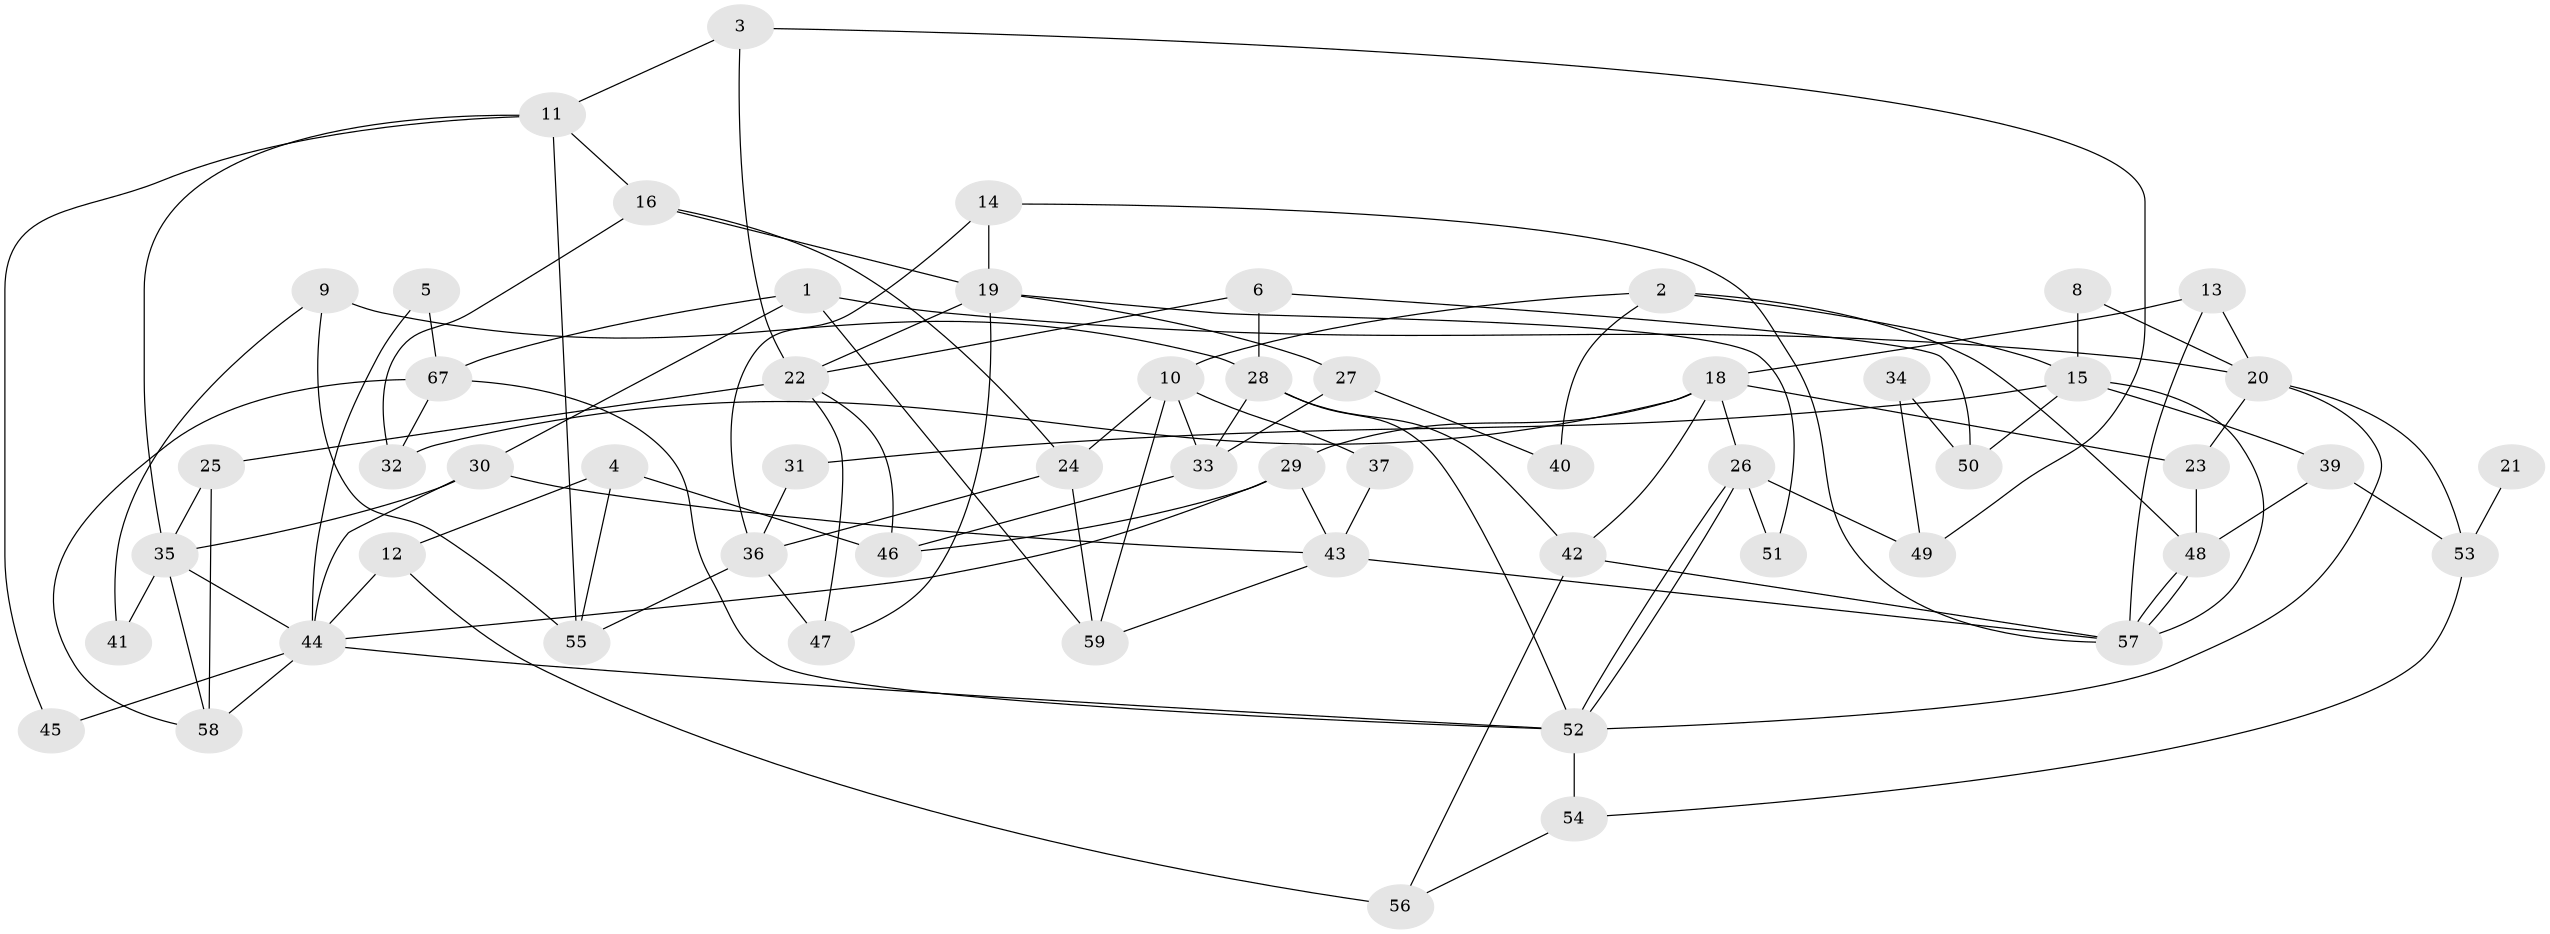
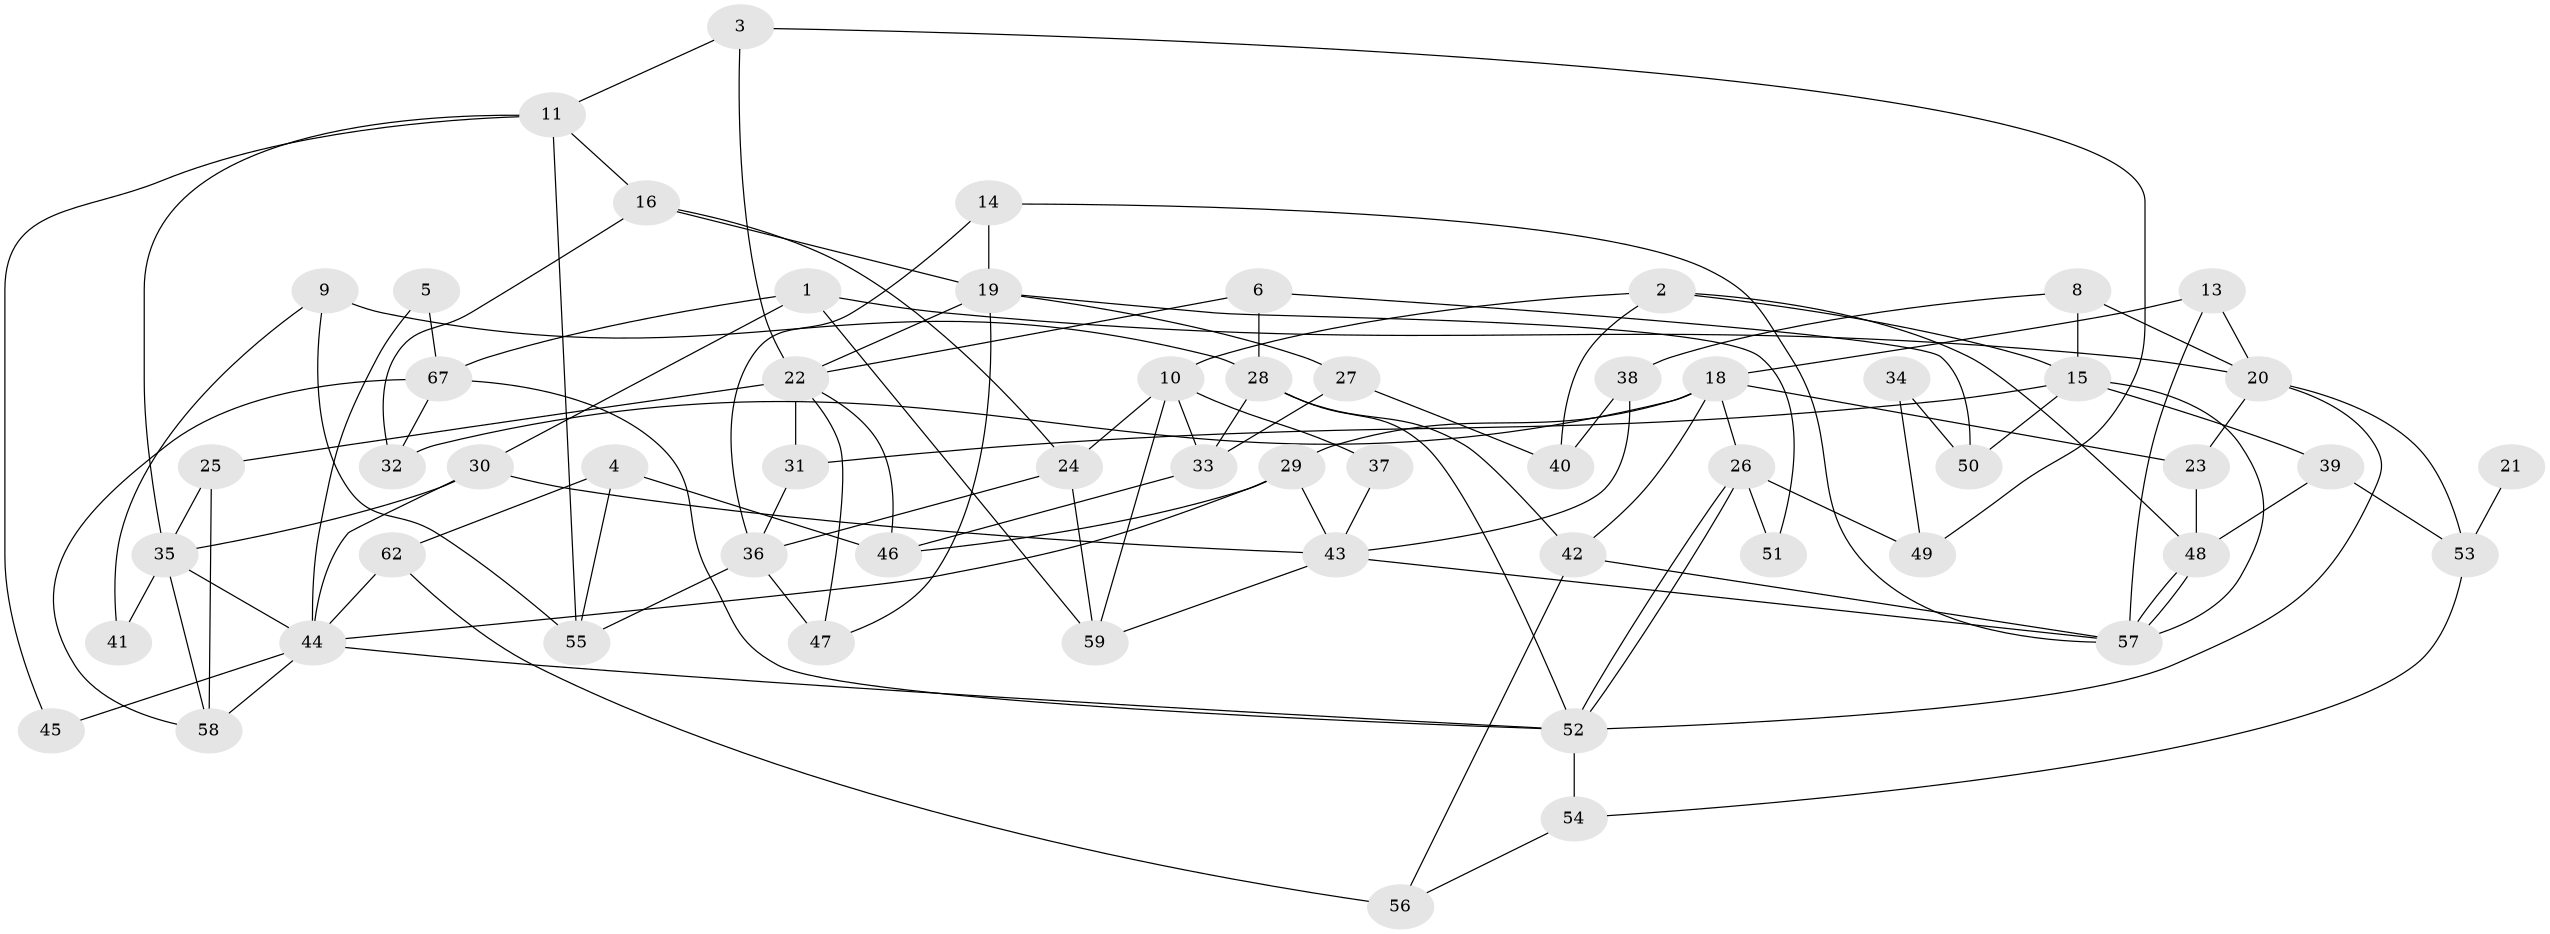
  graph {
    node [color=gray90 style=filled]
    n1 [label=67]
    1
    20
    30
    59
    32
    52
    58
    23
    53
    44
    35
    43
    2
    10
    15
    40
    48
    24
    33
    37
    50
    57
    31
    39
    3
    11
    22
    49
    55
    16
    45
    46
    47
    25
    4
-   12
+   12 [label=62]
    56
    5
    6
    28
    42
    13
    18
    8
+   38
    9
    41
    36
    19
    26
    29
    14
    27
    51
    54
    21
    34
    n1 -- 32
    n1 -- 52
    n1 -- 58
    1 -- n1
    1 -- 20
    1 -- 30
    1 -- 59
    20 -- 52
    20 -- 23
    20 -- 53
    30 -- 44
    30 -- 35
    30 -- 43
    52 -- 54
    23 -- 48
    53 -- 54
    44 -- 52
    44 -- 58
    44 -- 45
    35 -- 58
    35 -- 44
    35 -- 41
    43 -- 59
    43 -- 57
    2 -- 10
    2 -- 15
    2 -- 40
    2 -- 48
    10 -- 59
    10 -- 24
    10 -- 33
    10 -- 37
    15 -- 50
    15 -- 57
    15 -- 31
    15 -- 39
    48 -- 57
    48 -- 57
    24 -- 59
    24 -- 36
    33 -- 46
    37 -- 43
    31 -- 36
    39 -- 53
    39 -- 48
    3 -- 11
    3 -- 22
    3 -- 49
    11 -- 35
    11 -- 55
    11 -- 16
    11 -- 45
+   22 -- 31
    22 -- 46
    22 -- 47
    22 -- 25
    16 -- 32
    16 -- 24
    16 -- 19
    25 -- 58
    25 -- 35
    4 -- 55
    4 -- 46
    4 -- 12
    12 -- 44
    12 -- 56
    5 -- n1
    5 -- 44
    6 -- 50
    6 -- 22
    6 -- 28
    28 -- 52
    28 -- 33
    28 -- 42
    42 -- 57
    42 -- 56
    13 -- 20
    13 -- 57
    13 -- 18
    18 -- 32
    18 -- 23
    18 -- 42
    18 -- 26
    18 -- 29
    8 -- 20
    8 -- 15
+   8 -- 38
+   38 -- 43
+   38 -- 40
    9 -- 55
    9 -- 28
    9 -- 41
    36 -- 55
    36 -- 47
    19 -- 22
    19 -- 47
    19 -- 27
    19 -- 51
    26 -- 52
    26 -- 52
    26 -- 49
    26 -- 51
    29 -- 44
    29 -- 43
    29 -- 46
    14 -- 57
    14 -- 36
    14 -- 19
    27 -- 40
    27 -- 33
    54 -- 56
    21 -- 53
    34 -- 50
    34 -- 49
  }
